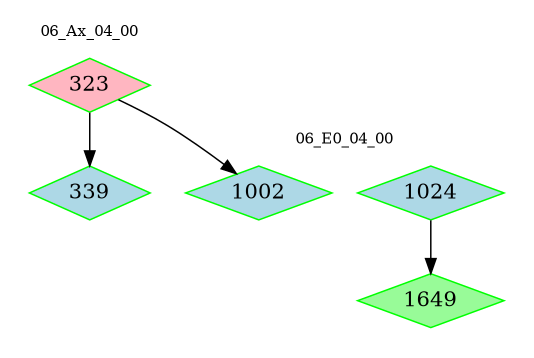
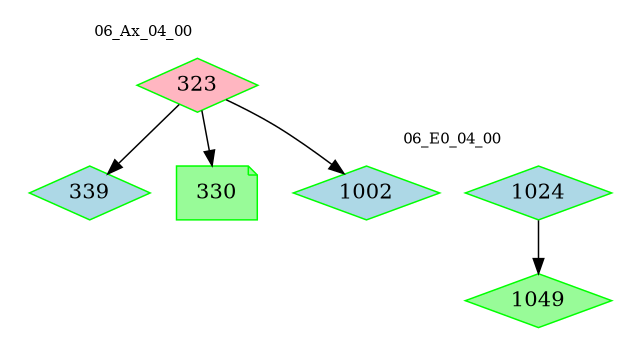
  digraph {
    node [color=green fillcolor=lightblue shape=diamond style=filled]
    edge [color=black]
    n1 [fillcolor=lightpink label=323]
    n2 [label=339]
+   n3 [fillcolor=palegreen label=330 shape=note]
    n4 [label=1024]
    n5 [label=1002]
-   n6 [fillcolor=palegreen label=1649]
+   n6 [fillcolor=palegreen label=1049]
    subgraph cluster_1 {
      color=white
      fontsize=10
      label="06_Ax_04_00"
      n1
      n2
+     n3
    }
    subgraph cluster_2 {
      color=white
      fontsize=10
      label="06_E0_04_00"
      n4
      n5
      n6
    }
    n1 -> n2
+   n1 -> n3
    n1 -> n5
    n4 -> n6
  }
